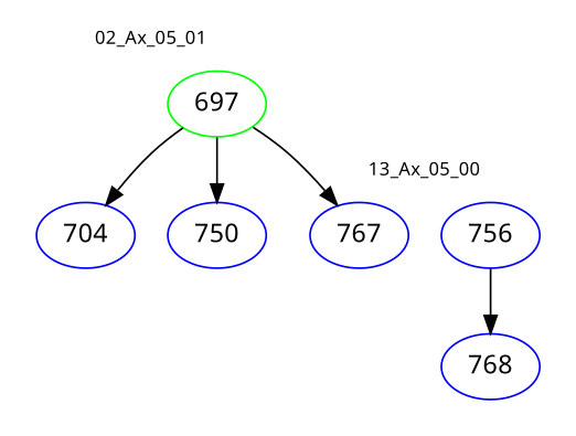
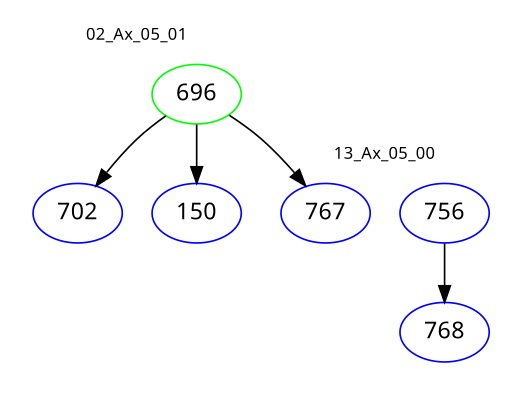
  digraph {
    fontname="Noto Sans"
    node [color=blue fontname="Noto Sans"]
    edge [color=black fontname="Noto Sans"]
-   n1 [color=green label=697]
-   n2 [label=704]
-   n3 [label=750]
+   n1 [color=green label=696]
+   n2 [label=702]
+   n3 [label=150]
    n4 [label=756]
    n5 [label=767]
    n6 [label=768]
    subgraph cluster_1 {
      color=white
      fontsize=10
      label="02_Ax_05_01"
      n1
      n2
      n3
    }
    subgraph cluster_2 {
      color=white
      fontsize=10
      label="13_Ax_05_00"
      n4
      n5
      n6
    }
    n1 -> n2
    n1 -> n3
    n1 -> n5
    n4 -> n6
  }
